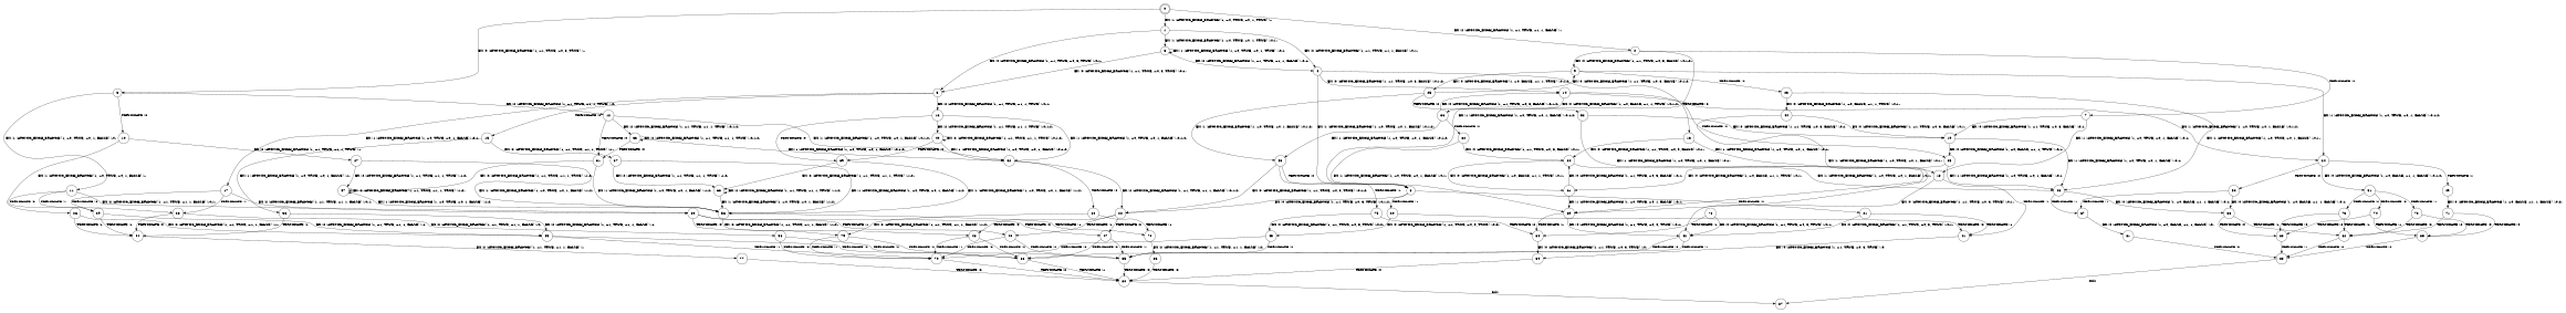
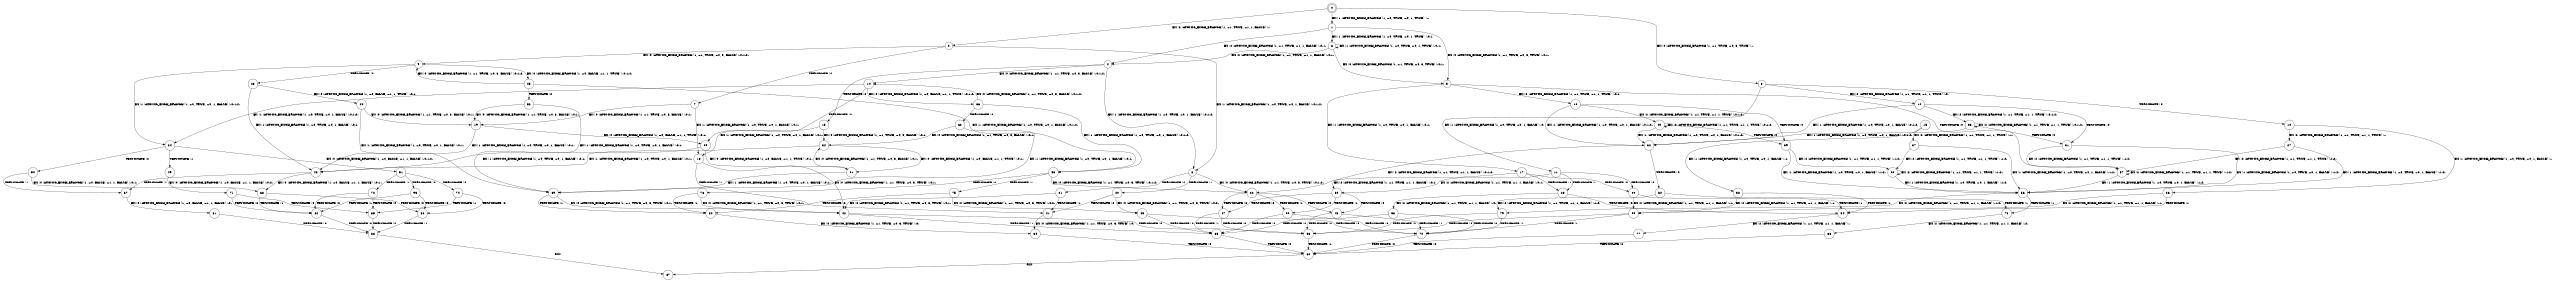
  digraph {
    node [shape=circle]
    0 [peripheries=2]
    1
    2
    3
    4
    5
    6
    7
    8
    9
    10
    11
    12
    13
    14
    15
    16
    17
    18
    19
    20
    21
    22
    23
    24
    25
    26
    27
    28
    29
    30
    31
    32
    33
    34
    35
    36
    37
    38
    39
    40
    41
    42
    43
    45
    46
    47
    48
    44
    49
    50
    51
    52
    53
    54
    55
    56
    57
    58
    60
    61
    62
    63
    64
    65
    66
    67
    68
    69
    70
    71
    72
-   73
+   73 [label=93]
    74
    75
    76
    77
    78
    79
    80
    81
    82
    83
    84
    85
    86
    87
    88
    0 -> 1 [label="EX !1 !ATOMIC_EXCH_BRANCH (1, +0, TRUE, +0, 1, TRUE) !::"]
    0 -> 2 [label="EX !2 !ATOMIC_EXCH_BRANCH (1, +1, TRUE, +1, 1, FALSE) !::"]
    0 -> 3 [label="EX !0 !ATOMIC_EXCH_BRANCH (1, +1, TRUE, +0, 3, TRUE) !::"]
    1 -> 4 [label="EX !2 !ATOMIC_EXCH_BRANCH (1, +1, TRUE, +1, 1, FALSE) !:0:1:"]
    1 -> 5 [label="EX !0 !ATOMIC_EXCH_BRANCH (1, +1, TRUE, +0, 3, TRUE) !:0:1:"]
    1 -> 6 [label="EX !1 !ATOMIC_EXCH_BRANCH (1, +0, TRUE, +0, 1, TRUE) !:0:1:"]
    2 -> 7 [label="TERMINATE !2"]
    2 -> 8 [label="EX !1 !ATOMIC_EXCH_BRANCH (1, +0, TRUE, +0, 1, FALSE) !:0:1:2:"]
    2 -> 9 [label="EX !0 !ATOMIC_EXCH_BRANCH (1, +1, TRUE, +0, 3, FALSE) !:0:1:2:"]
    3 -> 10 [label="TERMINATE !0"]
    3 -> 11 [label="EX !1 !ATOMIC_EXCH_BRANCH (1, +0, TRUE, +0, 1, FALSE) !:0:"]
    3 -> 12 [label="EX !2 !ATOMIC_EXCH_BRANCH (1, +1, TRUE, +1, 1, TRUE) !:0:"]
    4 -> 8 [label="EX !1 !ATOMIC_EXCH_BRANCH (1, +0, TRUE, +0, 1, FALSE) !:0:1:2:"]
    4 -> 13 [label="TERMINATE !2"]
    4 -> 14 [label="EX !0 !ATOMIC_EXCH_BRANCH (1, +1, TRUE, +0, 3, FALSE) !:0:1:2:"]
-   5 -> 15 [label="TERMINATE !0"]
+   5 -> 57 [label="TERMINATE !0"]
    5 -> 16 [label="EX !2 !ATOMIC_EXCH_BRANCH (1, +1, TRUE, +1, 1, TRUE) !:0:1:"]
    5 -> 17 [label="EX !1 !ATOMIC_EXCH_BRANCH (1, +0, TRUE, +0, 1, FALSE) !:0:1:"]
    6 -> 4 [label="EX !2 !ATOMIC_EXCH_BRANCH (1, +1, TRUE, +1, 1, FALSE) !:0:1:"]
    6 -> 5 [label="EX !0 !ATOMIC_EXCH_BRANCH (1, +1, TRUE, +0, 3, TRUE) !:0:1:"]
    6 -> 6 [label="EX !1 !ATOMIC_EXCH_BRANCH (1, +0, TRUE, +0, 1, TRUE) !:0:1:"]
    7 -> 18 [label="EX !1 !ATOMIC_EXCH_BRANCH (1, +0, TRUE, +0, 1, FALSE) !:0:1:"]
    7 -> 19 [label="EX !0 !ATOMIC_EXCH_BRANCH (1, +1, TRUE, +0, 3, FALSE) !:0:1:"]
    8 -> 20 [label="TERMINATE !1"]
    8 -> 21 [label="TERMINATE !2"]
    8 -> 22 [label="EX !0 !ATOMIC_EXCH_BRANCH (1, +1, TRUE, +0, 3, TRUE) !:0:1:2:"]
    9 -> 23 [label="TERMINATE !2"]
    9 -> 24 [label="EX !1 !ATOMIC_EXCH_BRANCH (1, +0, TRUE, +0, 1, FALSE) !:0:1:2:"]
    9 -> 25 [label="EX !0 !ATOMIC_EXCH_BRANCH (1, +0, FALSE, +1, 1, TRUE) !:0:1:2:"]
    10 -> 26 [label="EX !1 !ATOMIC_EXCH_BRANCH (1, +0, TRUE, +0, 1, FALSE) !::"]
    10 -> 27 [label="EX !2 !ATOMIC_EXCH_BRANCH (1, +1, TRUE, +1, 1, TRUE) !::"]
    11 -> 28 [label="TERMINATE !1"]
    11 -> 29 [label="TERMINATE !0"]
    11 -> 30 [label="EX !2 !ATOMIC_EXCH_BRANCH (1, +1, TRUE, +1, 1, FALSE) !:0:1:"]
    12 -> 31 [label="TERMINATE !0"]
    12 -> 32 [label="EX !1 !ATOMIC_EXCH_BRANCH (1, +0, TRUE, +0, 1, FALSE) !:0:1:2:"]
    12 -> 33 [label="EX !2 !ATOMIC_EXCH_BRANCH (1, +1, TRUE, +1, 1, TRUE) !:0:1:2:"]
    13 -> 18 [label="EX !1 !ATOMIC_EXCH_BRANCH (1, +0, TRUE, +0, 1, FALSE) !:0:1:"]
    13 -> 34 [label="EX !0 !ATOMIC_EXCH_BRANCH (1, +1, TRUE, +0, 3, FALSE) !:0:1:"]
    14 -> 24 [label="EX !1 !ATOMIC_EXCH_BRANCH (1, +0, TRUE, +0, 1, FALSE) !:0:1:2:"]
    14 -> 35 [label="TERMINATE !2"]
    14 -> 36 [label="EX !0 !ATOMIC_EXCH_BRANCH (1, +0, FALSE, +1, 1, TRUE) !:0:1:2:"]
    15 -> 37 [label="EX !2 !ATOMIC_EXCH_BRANCH (1, +1, TRUE, +1, 1, TRUE) !:1:"]
    15 -> 38 [label="EX !1 !ATOMIC_EXCH_BRANCH (1, +0, TRUE, +0, 1, FALSE) !:1:"]
    16 -> 32 [label="EX !1 !ATOMIC_EXCH_BRANCH (1, +0, TRUE, +0, 1, FALSE) !:0:1:2:"]
    16 -> 39 [label="TERMINATE !0"]
    16 -> 40 [label="EX !2 !ATOMIC_EXCH_BRANCH (1, +1, TRUE, +1, 1, TRUE) !:0:1:2:"]
    17 -> 28 [label="TERMINATE !1"]
    17 -> 29 [label="TERMINATE !0"]
    17 -> 30 [label="EX !2 !ATOMIC_EXCH_BRANCH (1, +1, TRUE, +1, 1, FALSE) !:0:1:"]
    18 -> 41 [label="TERMINATE !1"]
    18 -> 42 [label="EX !0 !ATOMIC_EXCH_BRANCH (1, +1, TRUE, +0, 3, TRUE) !:0:1:"]
    19 -> 35 [label="EX !0 !ATOMIC_EXCH_BRANCH (1, +0, FALSE, +1, 1, TRUE) !:0:1:"]
    19 -> 43 [label="EX !1 !ATOMIC_EXCH_BRANCH (1, +0, TRUE, +0, 1, FALSE) !:0:1:"]
    20 -> 41 [label="TERMINATE !2"]
    20 -> 45 [label="EX !0 !ATOMIC_EXCH_BRANCH (1, +1, TRUE, +0, 3, TRUE) !:0:2:"]
    21 -> 41 [label="TERMINATE !1"]
    21 -> 42 [label="EX !0 !ATOMIC_EXCH_BRANCH (1, +1, TRUE, +0, 3, TRUE) !:0:1:"]
    22 -> 46 [label="TERMINATE !1"]
    22 -> 47 [label="TERMINATE !2"]
    22 -> 48 [label="TERMINATE !0"]
    23 -> 43 [label="EX !1 !ATOMIC_EXCH_BRANCH (1, +0, TRUE, +0, 1, FALSE) !:0:1:"]
    23 -> 44 [label="EX !0 !ATOMIC_EXCH_BRANCH (1, +0, FALSE, +1, 1, TRUE) !:0:1:"]
    24 -> 49 [label="TERMINATE !1"]
    24 -> 50 [label="TERMINATE !2"]
    24 -> 51 [label="EX !0 !ATOMIC_EXCH_BRANCH (1, +0, FALSE, +1, 1, FALSE) !:0:1:2:"]
    25 -> 9 [label="EX !0 !ATOMIC_EXCH_BRANCH (1, +1, TRUE, +0, 3, FALSE) !:0:1:2:"]
    25 -> 52 [label="TERMINATE !2"]
    25 -> 53 [label="EX !1 !ATOMIC_EXCH_BRANCH (1, +0, TRUE, +0, 1, FALSE) !:0:1:2:"]
    26 -> 54 [label="TERMINATE !1"]
    26 -> 55 [label="EX !2 !ATOMIC_EXCH_BRANCH (1, +1, TRUE, +1, 1, FALSE) !:1:"]
    27 -> 56 [label="EX !1 !ATOMIC_EXCH_BRANCH (1, +0, TRUE, +0, 1, FALSE) !:1:2:"]
    27 -> 57 [label="EX !2 !ATOMIC_EXCH_BRANCH (1, +1, TRUE, +1, 1, TRUE) !:1:2:"]
    28 -> 54 [label="TERMINATE !0"]
    28 -> 58 [label="EX !2 !ATOMIC_EXCH_BRANCH (1, +1, TRUE, +1, 1, FALSE) !:0:"]
    29 -> 54 [label="TERMINATE !1"]
    29 -> 55 [label="EX !2 !ATOMIC_EXCH_BRANCH (1, +1, TRUE, +1, 1, FALSE) !:1:"]
    30 -> 46 [label="TERMINATE !1"]
    30 -> 47 [label="TERMINATE !2"]
    30 -> 48 [label="TERMINATE !0"]
    31 -> 56 [label="EX !1 !ATOMIC_EXCH_BRANCH (1, +0, TRUE, +0, 1, FALSE) !:1:2:"]
    31 -> 57 [label="EX !2 !ATOMIC_EXCH_BRANCH (1, +1, TRUE, +1, 1, TRUE) !:1:2:"]
    32 -> 22 [label="EX !2 !ATOMIC_EXCH_BRANCH (1, +1, TRUE, +1, 1, FALSE) !:0:1:2:"]
    32 -> 60 [label="TERMINATE !0"]
    33 -> 31 [label="TERMINATE !0"]
    33 -> 32 [label="EX !1 !ATOMIC_EXCH_BRANCH (1, +0, TRUE, +0, 1, FALSE) !:0:1:2:"]
    33 -> 33 [label="EX !2 !ATOMIC_EXCH_BRANCH (1, +1, TRUE, +1, 1, TRUE) !:0:1:2:"]
    34 -> 43 [label="EX !1 !ATOMIC_EXCH_BRANCH (1, +0, TRUE, +0, 1, FALSE) !:0:1:"]
    34 -> 61 [label="EX !0 !ATOMIC_EXCH_BRANCH (1, +0, FALSE, +1, 1, TRUE) !:0:1:"]
    35 -> 43 [label="EX !1 !ATOMIC_EXCH_BRANCH (1, +0, TRUE, +0, 1, FALSE) !:0:1:"]
    35 -> 61 [label="EX !0 !ATOMIC_EXCH_BRANCH (1, +0, FALSE, +1, 1, TRUE) !:0:1:"]
    36 -> 14 [label="EX !0 !ATOMIC_EXCH_BRANCH (1, +1, TRUE, +0, 3, FALSE) !:0:1:2:"]
    36 -> 53 [label="EX !1 !ATOMIC_EXCH_BRANCH (1, +0, TRUE, +0, 1, FALSE) !:0:1:2:"]
    36 -> 62 [label="TERMINATE !2"]
    37 -> 56 [label="EX !1 !ATOMIC_EXCH_BRANCH (1, +0, TRUE, +0, 1, FALSE) !:1:2:"]
    37 -> 63 [label="EX !2 !ATOMIC_EXCH_BRANCH (1, +1, TRUE, +1, 1, TRUE) !:1:2:"]
    38 -> 54 [label="TERMINATE !1"]
    38 -> 55 [label="EX !2 !ATOMIC_EXCH_BRANCH (1, +1, TRUE, +1, 1, FALSE) !:1:"]
    39 -> 56 [label="EX !1 !ATOMIC_EXCH_BRANCH (1, +0, TRUE, +0, 1, FALSE) !:1:2:"]
    39 -> 63 [label="EX !2 !ATOMIC_EXCH_BRANCH (1, +1, TRUE, +1, 1, TRUE) !:1:2:"]
    40 -> 32 [label="EX !1 !ATOMIC_EXCH_BRANCH (1, +0, TRUE, +0, 1, FALSE) !:0:1:2:"]
    40 -> 39 [label="TERMINATE !0"]
    40 -> 40 [label="EX !2 !ATOMIC_EXCH_BRANCH (1, +1, TRUE, +1, 1, TRUE) !:0:1:2:"]
    41 -> 64 [label="EX !0 !ATOMIC_EXCH_BRANCH (1, +1, TRUE, +0, 3, TRUE) !:0:"]
    42 -> 65 [label="TERMINATE !1"]
    42 -> 66 [label="TERMINATE !0"]
    43 -> 67 [label="TERMINATE !1"]
    43 -> 68 [label="EX !0 !ATOMIC_EXCH_BRANCH (1, +0, FALSE, +1, 1, FALSE) !:0:1:"]
    45 -> 65 [label="TERMINATE !2"]
    45 -> 70 [label="TERMINATE !0"]
    46 -> 65 [label="TERMINATE !2"]
    46 -> 70 [label="TERMINATE !0"]
    47 -> 65 [label="TERMINATE !1"]
    47 -> 66 [label="TERMINATE !0"]
    48 -> 66 [label="TERMINATE !2"]
    48 -> 70 [label="TERMINATE !1"]
    44 -> 19 [label="EX !0 !ATOMIC_EXCH_BRANCH (1, +1, TRUE, +0, 3, FALSE) !:0:1:"]
    44 -> 69 [label="EX !1 !ATOMIC_EXCH_BRANCH (1, +0, TRUE, +0, 1, FALSE) !:0:1:"]
    49 -> 71 [label="EX !0 !ATOMIC_EXCH_BRANCH (1, +0, FALSE, +1, 1, FALSE) !:0:2:"]
    50 -> 67 [label="TERMINATE !1"]
    50 -> 68 [label="EX !0 !ATOMIC_EXCH_BRANCH (1, +0, FALSE, +1, 1, FALSE) !:0:1:"]
    51 -> 72 [label="TERMINATE !1"]
    51 -> 73 [label="TERMINATE !2"]
    51 -> 74 [label="TERMINATE !0"]
    52 -> 19 [label="EX !0 !ATOMIC_EXCH_BRANCH (1, +1, TRUE, +0, 3, FALSE) !:0:1:"]
    52 -> 69 [label="EX !1 !ATOMIC_EXCH_BRANCH (1, +0, TRUE, +0, 1, FALSE) !:0:1:"]
    53 -> 22 [label="EX !0 !ATOMIC_EXCH_BRANCH (1, +1, TRUE, +0, 3, TRUE) !:0:1:2:"]
    53 -> 75 [label="TERMINATE !1"]
-   53 -> 8 [label="TERMINATE !2"]
+   53 -> 76 [label="TERMINATE !2"]
    54 -> 77 [label="EX !2 !ATOMIC_EXCH_BRANCH (1, +1, TRUE, +1, 1, FALSE) !::"]
    55 -> 66 [label="TERMINATE !2"]
    55 -> 70 [label="TERMINATE !1"]
    56 -> 78 [label="TERMINATE !1"]
    56 -> 79 [label="EX !2 !ATOMIC_EXCH_BRANCH (1, +1, TRUE, +1, 1, FALSE) !:1:2:"]
    57 -> 56 [label="EX !1 !ATOMIC_EXCH_BRANCH (1, +0, TRUE, +0, 1, FALSE) !:1:2:"]
    57 -> 57 [label="EX !2 !ATOMIC_EXCH_BRANCH (1, +1, TRUE, +1, 1, TRUE) !:1:2:"]
    58 -> 65 [label="TERMINATE !2"]
    58 -> 70 [label="TERMINATE !0"]
    60 -> 78 [label="TERMINATE !1"]
    60 -> 79 [label="EX !2 !ATOMIC_EXCH_BRANCH (1, +1, TRUE, +1, 1, FALSE) !:1:2:"]
    61 -> 34 [label="EX !0 !ATOMIC_EXCH_BRANCH (1, +1, TRUE, +0, 3, FALSE) !:0:1:"]
    61 -> 69 [label="EX !1 !ATOMIC_EXCH_BRANCH (1, +0, TRUE, +0, 1, FALSE) !:0:1:"]
    62 -> 34 [label="EX !0 !ATOMIC_EXCH_BRANCH (1, +1, TRUE, +0, 3, FALSE) !:0:1:"]
    62 -> 69 [label="EX !1 !ATOMIC_EXCH_BRANCH (1, +0, TRUE, +0, 1, FALSE) !:0:1:"]
    63 -> 56 [label="EX !1 !ATOMIC_EXCH_BRANCH (1, +0, TRUE, +0, 1, FALSE) !:1:2:"]
    63 -> 63 [label="EX !2 !ATOMIC_EXCH_BRANCH (1, +1, TRUE, +1, 1, TRUE) !:1:2:"]
    64 -> 80 [label="TERMINATE !0"]
    65 -> 80 [label="TERMINATE !0"]
    66 -> 80 [label="TERMINATE !1"]
    67 -> 81 [label="EX !0 !ATOMIC_EXCH_BRANCH (1, +0, FALSE, +1, 1, FALSE) !:0:"]
    68 -> 82 [label="TERMINATE !1"]
    68 -> 83 [label="TERMINATE !0"]
    69 -> 42 [label="EX !0 !ATOMIC_EXCH_BRANCH (1, +1, TRUE, +0, 3, TRUE) !:0:1:"]
    69 -> 84 [label="TERMINATE !1"]
    70 -> 80 [label="TERMINATE !2"]
    71 -> 82 [label="TERMINATE !2"]
    71 -> 85 [label="TERMINATE !0"]
    72 -> 82 [label="TERMINATE !2"]
    72 -> 85 [label="TERMINATE !0"]
    73 -> 82 [label="TERMINATE !1"]
    73 -> 83 [label="TERMINATE !0"]
    74 -> 83 [label="TERMINATE !2"]
    74 -> 85 [label="TERMINATE !1"]
    75 -> 45 [label="EX !0 !ATOMIC_EXCH_BRANCH (1, +1, TRUE, +0, 3, TRUE) !:0:2:"]
    75 -> 84 [label="TERMINATE !2"]
    76 -> 42 [label="EX !0 !ATOMIC_EXCH_BRANCH (1, +1, TRUE, +0, 3, TRUE) !:0:1:"]
    76 -> 84 [label="TERMINATE !1"]
    77 -> 80 [label="TERMINATE !2"]
    78 -> 86 [label="EX !2 !ATOMIC_EXCH_BRANCH (1, +1, TRUE, +1, 1, FALSE) !:2:"]
    79 -> 66 [label="TERMINATE !2"]
    79 -> 70 [label="TERMINATE !1"]
    80 -> 87 [label=exit]
    81 -> 88 [label="TERMINATE !0"]
    82 -> 88 [label="TERMINATE !0"]
    83 -> 88 [label="TERMINATE !1"]
    84 -> 64 [label="EX !0 !ATOMIC_EXCH_BRANCH (1, +1, TRUE, +0, 3, TRUE) !:0:"]
    85 -> 88 [label="TERMINATE !2"]
    86 -> 80 [label="TERMINATE !2"]
    88 -> 87 [label=exit]
  }
